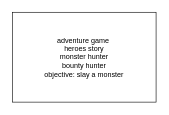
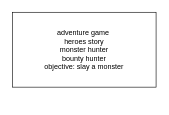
  <mxCell id="0" />
  <mxCell id="1" parent="0" />
- <mxCell id="2" value="adventure game&amp;nbsp;&lt;br&gt;heroes story&lt;br&gt;monster hunter&lt;br&gt;bounty hunter&lt;br&gt;objective: slay a monster" style="rounded=0;whiteSpace=wrap;html=1;" vertex="1" parent="1"><mxGeometry x="20" y="20" width="240" height="150" as="geometry" /></mxCell>
+ <mxCell id="2" value="adventure game&amp;nbsp;&lt;br&gt;heroes story&lt;br&gt;monster hunter&lt;br&gt;bounty hunter&lt;br&gt;objective: slay a monster" style="rounded=0;whiteSpace=wrap;html=1;" vertex="1" parent="1"><mxGeometry x="20" y="20" width="240" height="125" as="geometry" /></mxCell>
